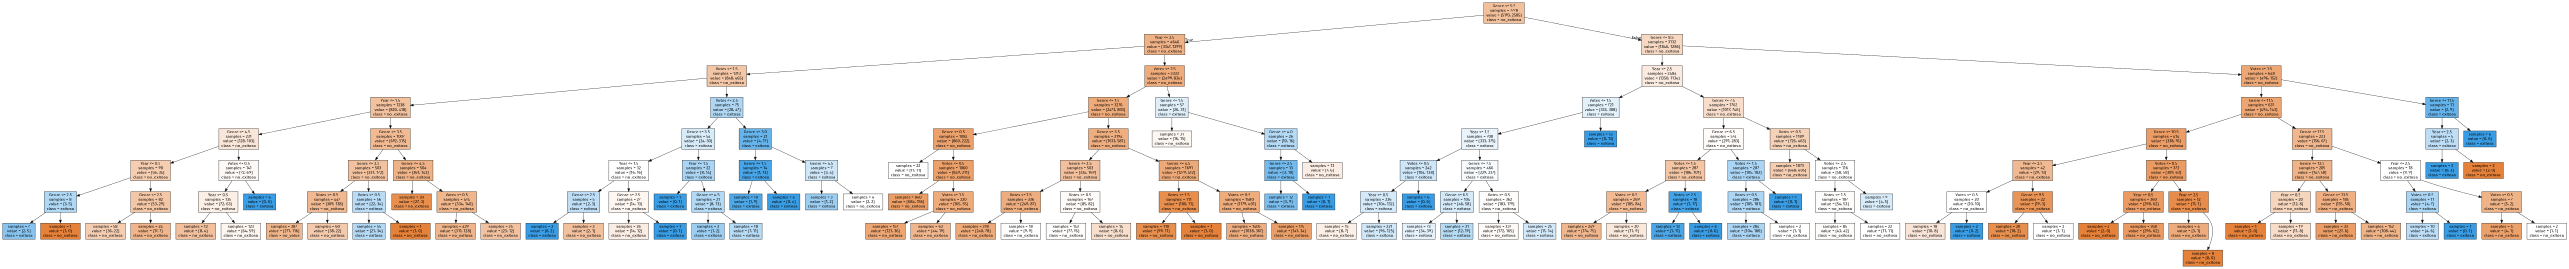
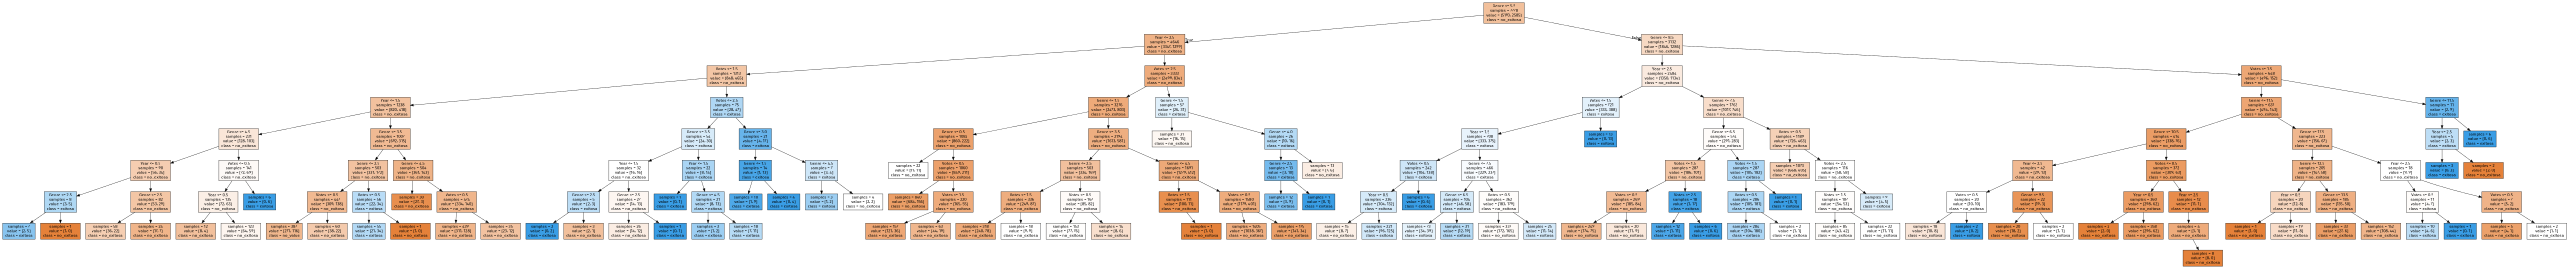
  digraph {
    fontname="Fira Sans"
    node [color=black fillcolor="#399de5ff" fontname="Fira Sans" shape=box style=filled]
    edge [fontname="Fira Sans"]
    n1 [fillcolor="#e5813980" label="Genre <= 5.5\nsamples = 7778\nvalue = [5193, 2585]\nclass = no_exitosa"]
    n2 [fillcolor="#e581399c" label="Year <= 2.5\nsamples = 4646\nvalue = [3347, 1299]\nclass = no_exitosa"]
    n3 [fillcolor="#e581394d" label="Genre <= 8.5\nsamples = 3132\nvalue = [1846, 1286]\nclass = no_exitosa"]
    n4 [fillcolor="#e5813973" label="Votes <= 1.5\nsamples = 1313\nvalue = [848, 465]\nclass = no_exitosa"]
    n5 [fillcolor="#e58139aa" label="Votes <= 2.5\nsamples = 3333\nvalue = [2499, 834]\nclass = no_exitosa"]
    n6 [fillcolor="#e5813929" label="Year <= 2.5\nsamples = 2484\nvalue = [1350, 1134]\nclass = no_exitosa"]
    n7 [fillcolor="#e58139b1" label="Votes <= 1.5\nsamples = 648\nvalue = [496, 152]\nclass = no_exitosa"]
    n8 [fillcolor="#e581397d" label="Year <= 1.5\nsamples = 1238\nvalue = [820, 418]\nclass = no_exitosa"]
    n9 [fillcolor="#399de567" label="Votes <= 2.5\nsamples = 75\nvalue = [28, 47]\nclass = exitosa"]
    n10 [fillcolor="#e58139ac" label="Genre <= 1.5\nsamples = 3276\nvalue = [2473, 803]\nclass = no_exitosa"]
    n11 [fillcolor="#399de529" label="Genre <= 1.5\nsamples = 57\nvalue = [26, 31]\nclass = exitosa"]
    n12 [fillcolor="#e5813932" label="Genre <= 4.5\nsamples = 231\nvalue = [128, 103]\nclass = no_exitosa"]
    n13 [fillcolor="#e581398b" label="Genre <= 3.5\nsamples = 1007\nvalue = [692, 315]\nclass = no_exitosa"]
    n14 [fillcolor="#399de533" label="Genre <= 3.5\nsamples = 54\nvalue = [24, 30]\nclass = exitosa"]
    n15 [fillcolor="#399de5c3" label="Genre <= 3.0\nsamples = 21\nvalue = [4, 17]\nclass = exitosa"]
    n16 [fillcolor="#e5813964" label="Year <= 0.5\nsamples = 90\nvalue = [56, 34]\nclass = no_exitosa"]
    n17 [fillcolor="#e581390b" label="Votes <= 0.5\nsamples = 141\nvalue = [72, 69]\nclass = no_exitosa"]
    n18 [fillcolor="#e581397a" label="Genre <= 2.5\nsamples = 503\nvalue = [331, 172]\nclass = no_exitosa"]
    n19 [fillcolor="#e581399a" label="Genre <= 4.5\nsamples = 504\nvalue = [361, 143]\nclass = no_exitosa"]
    n20 [fillcolor="#399de566" label="Genre <= 2.5\nsamples = 8\nvalue = [3, 5]\nclass = exitosa"]
    n21 [fillcolor="#e5813973" label="Genre <= 2.5\nsamples = 82\nvalue = [53, 29]\nclass = no_exitosa"]
    n22 [fillcolor="#e5813920" label="Year <= 0.5\nsamples = 135\nvalue = [72, 63]\nclass = no_exitosa"]
    n23 [label="samples = 6\nvalue = [0, 6]\nclass = exitosa"]
    n24 [fillcolor="#399de599" label="samples = 7\nvalue = [2, 5]\nclass = exitosa"]
    n25 [fillcolor="#e58139ff" label="samples = 1\nvalue = [1, 0]\nclass = no_exitosa"]
    n26 [fillcolor="#e5813963" label="samples = 58\nvalue = [36, 22]\nclass = no_exitosa"]
    n27 [fillcolor="#e5813996" label="samples = 24\nvalue = [17, 7]\nclass = no_exitosa"]
    n28 [fillcolor="#e581397f" label="samples = 12\nvalue = [8, 4]\nclass = no_exitosa"]
    n29 [fillcolor="#e5813914" label="samples = 123\nvalue = [64, 59]\nclass = no_exitosa"]
    n30 [fillcolor="#e581398d" label="Votes <= 0.5\nsamples = 447\nvalue = [309, 138]\nclass = no_exitosa"]
    n31 [fillcolor="#399de55a" label="Votes <= 0.5\nsamples = 56\nvalue = [22, 34]\nclass = exitosa"]
    n32 [fillcolor="#e58139e3" label="samples = 30\nvalue = [27, 3]\nclass = no_exitosa"]
    n33 [fillcolor="#e5813994" label="Votes <= 0.5\nsamples = 474\nvalue = [334, 140]\nclass = no_exitosa"]
    n34 [fillcolor="#e5813992" label="samples = 387\nvalue = [271, 116]\nclass = no_value"]
    n35 [fillcolor="#e581396b" label="samples = 60\nvalue = [38, 22]\nclass = no_exitosa"]
    n36 [fillcolor="#399de561" label="samples = 55\nvalue = [21, 34]\nclass = exitosa"]
    n37 [fillcolor="#e58139ff" label="samples = 1\nvalue = [1, 0]\nclass = no_exitosa"]
    n38 [fillcolor="#e5813996" label="samples = 439\nvalue = [311, 128]\nclass = no_exitosa"]
    n39 [fillcolor="#e581397a" label="samples = 35\nvalue = [23, 12]\nclass = no_exitosa"]
    n40 [fillcolor="#e5813900" label="Year <= 1.5\nsamples = 32\nvalue = [16, 16]\nclass = no_exitosa"]
    n41 [fillcolor="#399de56d" label="Year <= 1.5\nsamples = 22\nvalue = [8, 14]\nclass = exitosa"]
    n42 [fillcolor="#399de5eb" label="Genre <= 1.5\nsamples = 14\nvalue = [1, 13]\nclass = exitosa"]
    n43 [fillcolor="#399de540" label="Genre <= 4.5\nsamples = 7\nvalue = [3, 4]\nclass = exitosa"]
    n44 [fillcolor="#399de555" label="Genre <= 2.5\nsamples = 5\nvalue = [2, 3]\nclass = exitosa"]
    n45 [fillcolor="#e5813912" label="Genre <= 2.5\nsamples = 27\nvalue = [14, 13]\nclass = no_exitosa"]
    n46 [label="samples = 1\nvalue = [0, 1]\nclass = exitosa"]
    n47 [fillcolor="#399de562" label="Genre <= 4.5\nsamples = 21\nvalue = [8, 13]\nclass = exitosa"]
    n48 [label="samples = 2\nvalue = [0, 2]\nclass = exitosa"]
    n49 [fillcolor="#e581397f" label="samples = 3\nvalue = [2, 1]\nclass = no_exitosa"]
    n50 [fillcolor="#e5813924" label="samples = 26\nvalue = [14, 12]\nclass = no_exitosa"]
    n51 [label="samples = 1\nvalue = [0, 1]\nclass = exitosa"]
    n52 [fillcolor="#399de57f" label="samples = 3\nvalue = [1, 2]\nclass = exitosa"]
    n53 [fillcolor="#399de55d" label="samples = 18\nvalue = [7, 11]\nclass = exitosa"]
    n54 [fillcolor="#399de5e3" label="samples = 10\nvalue = [1, 9]\nclass = exitosa"]
    n55 [label="samples = 4\nvalue = [0, 4]\nclass = exitosa"]
    n56 [fillcolor="#399de57f" label="samples = 3\nvalue = [1, 2]\nclass = exitosa"]
    n57 [fillcolor="#e5813900" label="samples = 4\nvalue = [2, 2]\nclass = no_exitosa"]
    n58 [fillcolor="#e58139bd" label="Genre <= 0.5\nsamples = 1082\nvalue = [860, 222]\nclass = no_exitosa"]
    n59 [fillcolor="#e58139a3" label="Genre <= 3.5\nsamples = 2194\nvalue = [1613, 581]\nclass = no_exitosa"]
    n60 [fillcolor="#e5813910" label="samples = 31\nvalue = [16, 15]\nclass = no_exitosa"]
    n61 [fillcolor="#399de560" label="Genre <= 4.0\nsamples = 26\nvalue = [10, 16]\nclass = exitosa"]
    n62 [fillcolor="#e5813900" label="samples = 22\nvalue = [11, 11]\nclass = no_exitosa"]
    n63 [fillcolor="#e58139c0" label="Votes <= 0.5\nsamples = 1060\nvalue = [849, 211]\nclass = no_exitosa"]
    n64 [fillcolor="#e581397e" label="Genre <= 2.5\nsamples = 503\nvalue = [334, 169]\nclass = no_exitosa"]
    n65 [fillcolor="#e58139ad" label="Genre <= 4.5\nsamples = 1691\nvalue = [1279, 412]\nclass = no_exitosa"]
    n66 [fillcolor="#e58139c5" label="samples = 840\nvalue = [684, 156]\nclass = no_exitosa"]
    n67 [fillcolor="#e58139aa" label="Votes <= 1.5\nsamples = 220\nvalue = [165, 55]\nclass = no_exitosa"]
    n68 [fillcolor="#e58139b3" label="samples = 157\nvalue = [121, 36]\nclass = no_exitosa"]
    n69 [fillcolor="#e5813991" label="samples = 63\nvalue = [44, 19]\nclass = no_exitosa"]
    n70 [fillcolor="#e58139a6" label="Votes <= 1.5\nsamples = 336\nvalue = [249, 87]\nclass = no_exitosa"]
    n71 [fillcolor="#e5813909" label="Votes <= 0.5\nsamples = 167\nvalue = [85, 82]\nclass = no_exitosa"]
    n72 [fillcolor="#e58139e3" label="Votes <= 1.5\nsamples = 111\nvalue = [100, 11]\nclass = no_exitosa"]
    n73 [fillcolor="#e58139a8" label="Votes <= 0.5\nsamples = 1580\nvalue = [1179, 401]\nclass = no_exitosa"]
    n74 [fillcolor="#e58139ac" label="samples = 318\nvalue = [240, 78]\nclass = no_exitosa"]
    n75 [fillcolor="#e5813900" label="samples = 18\nvalue = [9, 9]\nclass = no_exitosa"]
    n76 [fillcolor="#e5813903" label="samples = 153\nvalue = [77, 76]\nclass = no_exitosa"]
    n77 [fillcolor="#e5813940" label="samples = 14\nvalue = [8, 6]\nclass = no_exitosa"]
-   n78 [fillcolor="#e58139e3" label="samples = 110\nvalue = [99, 11]\nclass = no_exitosa"]
    n79 [fillcolor="#e58139ff" label="samples = 1\nvalue = [1, 0]\nclass = no_exitosa"]
    n80 [fillcolor="#e58139a5" label="samples = 1405\nvalue = [1038, 367]\nclass = no_exitosa"]
    n81 [fillcolor="#e58139c2" label="samples = 175\nvalue = [141, 34]\nclass = no_exitosa"]
    n82 [fillcolor="#399de5b3" label="Genre <= 2.5\nsamples = 13\nvalue = [3, 10]\nclass = exitosa"]
    n83 [fillcolor="#e5813924" label="samples = 13\nvalue = [7, 6]\nclass = no_exitosa"]
    n84 [fillcolor="#399de5aa" label="samples = 12\nvalue = [3, 9]\nclass = exitosa"]
    n85 [label="samples = 1\nvalue = [0, 1]\nclass = exitosa"]
    n86 [fillcolor="#399de524" label="Votes <= 1.5\nsamples = 721\nvalue = [333, 388]\nclass = exitosa"]
    n87 [fillcolor="#e5813944" label="Genre <= 7.5\nsamples = 1763\nvalue = [1017, 746]\nclass = no_exitosa"]
    n88 [fillcolor="#e58139b5" label="Genre <= 11.5\nsamples = 637\nvalue = [494, 143]\nclass = no_exitosa"]
    n89 [fillcolor="#399de5c6" label="Genre <= 11.5\nsamples = 11\nvalue = [2, 9]\nclass = exitosa"]
    n90 [fillcolor="#399de51d" label="Year <= 1.5\nsamples = 708\nvalue = [333, 375]\nclass = exitosa"]
    n91 [label="samples = 13\nvalue = [0, 13]\nclass = exitosa"]
    n92 [fillcolor="#e5813907" label="Genre <= 6.5\nsamples = 574\nvalue = [291, 283]\nclass = no_exitosa"]
    n93 [fillcolor="#e581395c" label="Votes <= 0.5\nsamples = 1189\nvalue = [726, 463]\nclass = no_exitosa"]
    n94 [fillcolor="#399de53f" label="Votes <= 0.5\nsamples = 242\nvalue = [104, 138]\nclass = exitosa"]
    n95 [fillcolor="#399de509" label="Genre <= 7.5\nsamples = 466\nvalue = [229, 237]\nclass = exitosa"]
    n96 [fillcolor="#399de536" label="Year <= 0.5\nsamples = 236\nvalue = [104, 132]\nclass = exitosa"]
    n97 [label="samples = 6\nvalue = [0, 6]\nclass = exitosa"]
    n98 [fillcolor="#399de535" label="Genre <= 6.5\nsamples = 104\nvalue = [46, 58]\nclass = exitosa"]
    n99 [fillcolor="#e5813906" label="Votes <= 0.5\nsamples = 362\nvalue = [183, 179]\nclass = no_exitosa"]
    n100 [fillcolor="#e5813920" label="samples = 15\nvalue = [8, 7]\nclass = no_exitosa"]
    n101 [fillcolor="#399de53b" label="samples = 221\nvalue = [96, 125]\nclass = exitosa"]
    n102 [fillcolor="#399de521" label="samples = 73\nvalue = [34, 39]\nclass = exitosa"]
    n103 [fillcolor="#399de55e" label="samples = 31\nvalue = [12, 19]\nclass = exitosa"]
    n104 [fillcolor="#e581390a" label="samples = 337\nvalue = [172, 165]\nclass = no_exitosa"]
    n105 [fillcolor="#399de537" label="samples = 25\nvalue = [11, 14]\nclass = exitosa"]
    n106 [fillcolor="#e5813975" label="Votes <= 1.5\nsamples = 287\nvalue = [186, 101]\nclass = no_exitosa"]
    n107 [fillcolor="#399de56c" label="Votes <= 1.5\nsamples = 287\nvalue = [105, 182]\nclass = exitosa"]
    n108 [fillcolor="#e5813964" label="samples = 1073\nvalue = [668, 405]\nclass = no_exitosa"]
    n109 [fillcolor="#e5813900" label="Votes <= 2.5\nsamples = 116\nvalue = [58, 58]\nclass = no_exitosa"]
    n110 [fillcolor="#e581398b" label="Votes <= 0.5\nsamples = 269\nvalue = [185, 84]\nclass = no_exitosa"]
    n111 [fillcolor="#399de5f0" label="Votes <= 2.5\nsamples = 18\nvalue = [1, 17]\nclass = exitosa"]
    n112 [fillcolor="#399de56b" label="Votes <= 0.5\nsamples = 286\nvalue = [105, 181]\nclass = exitosa"]
    n113 [label="samples = 1\nvalue = [0, 1]\nclass = exitosa"]
    n114 [fillcolor="#e5813991" label="samples = 249\nvalue = [174, 75]\nclass = no_exitosa"]
    n115 [fillcolor="#e581392e" label="samples = 20\nvalue = [11, 9]\nclass = no_exitosa"]
    n116 [fillcolor="#399de5e8" label="samples = 12\nvalue = [1, 11]\nclass = exitosa"]
    n117 [label="samples = 6\nvalue = [0, 6]\nclass = exitosa"]
    n118 [fillcolor="#399de56c" label="samples = 284\nvalue = [104, 180]\nclass = exitosa"]
    n119 [fillcolor="#e5813900" label="samples = 2\nvalue = [1, 1]\nclass = no_exitosa"]
    n120 [fillcolor="#e5813905" label="Votes <= 1.5\nsamples = 107\nvalue = [54, 53]\nclass = no_exitosa"]
    n121 [fillcolor="#399de533" label="samples = 9\nvalue = [4, 5]\nclass = exitosa"]
    n122 [fillcolor="#e5813906" label="samples = 85\nvalue = [43, 42]\nclass = no_exitosa"]
    n123 [fillcolor="#e5813900" label="samples = 22\nvalue = [11, 11]\nclass = no_exitosa"]
    n124 [fillcolor="#e58139c6" label="Genre <= 10.5\nsamples = 414\nvalue = [338, 76]\nclass = no_exitosa"]
    n125 [fillcolor="#e5813991" label="Genre <= 17.5\nsamples = 223\nvalue = [156, 67]\nclass = no_exitosa"]
    n126 [fillcolor="#399de555" label="Year <= 2.5\nsamples = 5\nvalue = [2, 3]\nclass = exitosa"]
    n127 [label="samples = 6\nvalue = [0, 6]\nclass = exitosa"]
    n128 [fillcolor="#e581398d" label="Year <= 2.5\nsamples = 42\nvalue = [29, 13]\nclass = no_exitosa"]
    n129 [fillcolor="#e58139cb" label="Votes <= 0.5\nsamples = 372\nvalue = [309, 63]\nclass = no_exitosa"]
    n130 [fillcolor="#e581399a" label="Genre <= 12.5\nsamples = 205\nvalue = [147, 58]\nclass = no_exitosa"]
    n131 [fillcolor="#e5813900" label="Year <= 2.5\nsamples = 18\nvalue = [9, 9]\nclass = no_exitosa"]
    n132 [fillcolor="#e5813900" label="Votes <= 0.5\nsamples = 20\nvalue = [10, 10]\nclass = no_exitosa"]
    n133 [fillcolor="#e58139d7" label="Genre <= 9.5\nsamples = 22\nvalue = [19, 3]\nclass = no_exitosa"]
    n134 [fillcolor="#e58139ca" label="Year <= 0.5\nsamples = 360\nvalue = [298, 62]\nclass = no_exitosa"]
    n135 [fillcolor="#e58139e8" label="Year <= 2.5\nsamples = 12\nvalue = [11, 1]\nclass = no_exitosa"]
    n136 [fillcolor="#e5813933" label="samples = 18\nvalue = [10, 8]\nclass = no_exitosa"]
    n137 [label="samples = 2\nvalue = [0, 2]\nclass = exitosa"]
    n138 [fillcolor="#e58139e3" label="samples = 20\nvalue = [18, 2]\nclass = no_exitosa"]
    n139 [fillcolor="#e5813900" label="samples = 2\nvalue = [1, 1]\nclass = no_exitosa"]
    n140 [fillcolor="#e58139ff" label="samples = 2\nvalue = [2, 0]\nclass = no_exitosa"]
    n141 [fillcolor="#e58139ca" label="samples = 358\nvalue = [296, 62]\nclass = no_exitosa"]
    n142 [fillcolor="#e58139aa" label="samples = 4\nvalue = [3, 1]\nclass = no_exitosa"]
    n143 [fillcolor="#e58139ff" label="samples = 8\nvalue = [8, 0]\nclass = no_exitosa"]
    n144 [fillcolor="#e5813955" label="Year <= 0.5\nsamples = 20\nvalue = [12, 8]\nclass = no_exitosa"]
    n145 [fillcolor="#e58139a1" label="Genre <= 13.5\nsamples = 185\nvalue = [135, 50]\nclass = no_exitosa"]
-   n146 [fillcolor="#399de56d" label="Votes <= 0.5\nsamples = 11\nvalue = [4, 7]\nclass = exitosa"]
+   n146 [fillcolor="#e5813906" label="Votes <= 0.5\nsamples = 11\nvalue = [4, 7]\nclass = exitosa"]
    n147 [fillcolor="#e5813999" label="Votes <= 0.5\nsamples = 7\nvalue = [5, 2]\nclass = no_exitosa"]
    n148 [fillcolor="#e58139ff" label="samples = 1\nvalue = [1, 0]\nclass = no_exitosa"]
    n149 [fillcolor="#e5813946" label="samples = 19\nvalue = [11, 8]\nclass = no_exitosa"]
    n150 [fillcolor="#e58139c6" label="samples = 33\nvalue = [27, 6]\nclass = no_exitosa"]
    n151 [fillcolor="#e5813997" label="samples = 152\nvalue = [108, 44]\nclass = no_exitosa"]
    n152 [fillcolor="#399de555" label="samples = 10\nvalue = [4, 6]\nclass = exitosa"]
    n153 [label="samples = 1\nvalue = [0, 1]\nclass = exitosa"]
    n154 [fillcolor="#e58139bf" label="samples = 5\nvalue = [4, 1]\nclass = no_exitosa"]
    n155 [fillcolor="#e5813900" label="samples = 2\nvalue = [1, 1]\nclass = no_exitosa"]
    n156 [label="samples = 3\nvalue = [0, 3]\nclass = exitosa"]
    n157 [fillcolor="#e58139ff" label="samples = 2\nvalue = [2, 0]\nclass = no_exitosa"]
    n1 -> n2 [headlabel=True labelangle=45 labeldistance=2.5]
    n1 -> n3 [headlabel=False labelangle=-45 labeldistance=2.5]
    n2 -> n4
    n2 -> n5
    n3 -> n6
    n3 -> n7
    n4 -> n8
    n4 -> n9
    n5 -> n10
    n5 -> n11
    n6 -> n86
    n6 -> n87
    n7 -> n88
    n7 -> n89
    n8 -> n12
    n8 -> n13
    n9 -> n14
    n9 -> n15
    n10 -> n58
    n10 -> n59
    n11 -> n60
    n11 -> n61
    n12 -> n16
    n12 -> n17
    n13 -> n18
    n13 -> n19
    n14 -> n40
    n14 -> n41
    n15 -> n42
    n15 -> n43
    n16 -> n20
    n16 -> n21
    n17 -> n22
    n17 -> n23
    n18 -> n30
    n18 -> n31
    n19 -> n32
    n19 -> n33
    n20 -> n24
    n20 -> n25
    n21 -> n26
    n21 -> n27
    n22 -> n28
    n22 -> n29
    n30 -> n34
    n30 -> n35
    n31 -> n36
    n31 -> n37
    n33 -> n38
    n33 -> n39
    n40 -> n44
    n40 -> n45
    n41 -> n46
    n41 -> n47
    n42 -> n54
    n42 -> n55
    n43 -> n56
    n43 -> n57
    n44 -> n48
    n44 -> n49
    n45 -> n50
    n45 -> n51
    n47 -> n52
    n47 -> n53
    n58 -> n62
    n58 -> n63
    n59 -> n64
    n59 -> n65
    n61 -> n82
    n61 -> n83
    n63 -> n66
    n63 -> n67
    n64 -> n70
    n64 -> n71
    n65 -> n72
    n65 -> n73
    n67 -> n68
    n67 -> n69
    n70 -> n74
    n70 -> n75
    n71 -> n76
    n71 -> n77
-   n72 -> n78
    n72 -> n79
    n73 -> n80
    n73 -> n81
    n82 -> n84
    n82 -> n85
    n86 -> n90
    n86 -> n91
    n87 -> n92
    n87 -> n93
    n88 -> n124
    n88 -> n125
    n89 -> n126
    n89 -> n127
    n90 -> n94
    n90 -> n95
    n92 -> n106
    n92 -> n107
    n93 -> n108
    n93 -> n109
    n94 -> n96
    n94 -> n97
    n95 -> n98
    n95 -> n99
    n96 -> n100
    n96 -> n101
    n98 -> n102
    n98 -> n103
    n99 -> n104
    n99 -> n105
    n106 -> n110
    n106 -> n111
    n107 -> n112
    n107 -> n113
    n109 -> n120
    n109 -> n121
    n110 -> n114
    n110 -> n115
    n111 -> n116
    n111 -> n117
    n112 -> n118
    n112 -> n119
    n120 -> n122
    n120 -> n123
    n124 -> n128
    n124 -> n129
    n125 -> n130
    n125 -> n131
    n126 -> n156
    n126 -> n157
    n128 -> n132
    n128 -> n133
    n129 -> n134
    n129 -> n135
    n130 -> n144
    n130 -> n145
    n131 -> n146
    n131 -> n147
    n132 -> n136
    n132 -> n137
    n133 -> n138
    n133 -> n139
    n134 -> n140
    n134 -> n141
    n135 -> n142
-   n135 -> n143
+   n142 -> n143
    n144 -> n148
    n144 -> n149
    n145 -> n150
    n145 -> n151
    n146 -> n152
    n146 -> n153
    n147 -> n154
    n147 -> n155
  }
